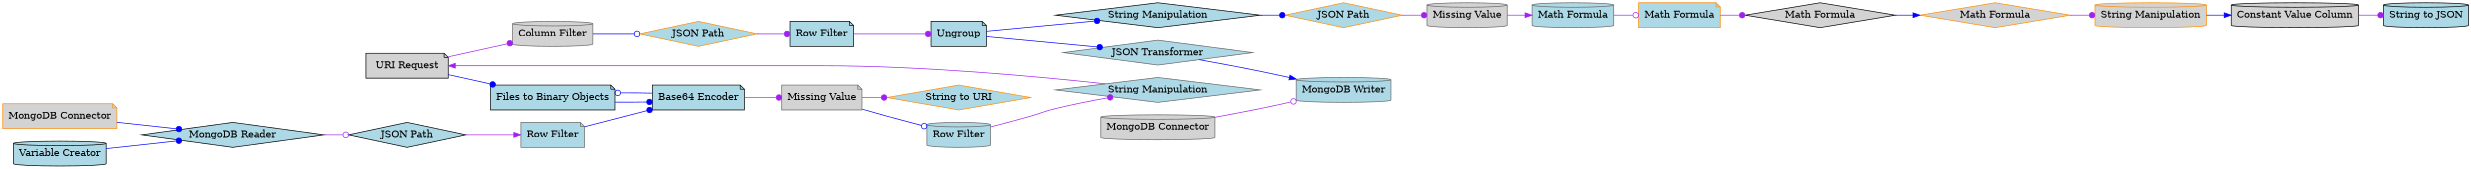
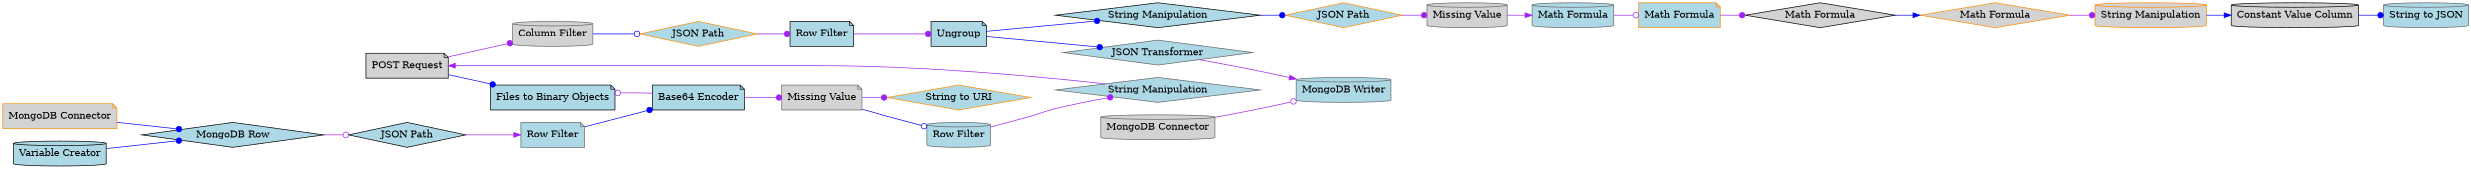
  digraph {
    rankdir=LR
    node [color=black fillcolor=lightblue shape=cylinder style=filled]
    edge [arrowhead=dot color=purple]
-   n1 [fillcolor=lightgrey label="URI Request" shape=note]
+   n1 [fillcolor=lightgrey label="POST Request" shape=note]
    n2 [color=gray40 fillcolor=lightgrey label="Column Filter"]
    n3 [label="Files to Binary Objects" shape=note]
    n4 [color=darkorange label="JSON Path" shape=diamond]
    n5 [color=gray40 label="String Manipulation" shape=diamond]
    n6 [color=gray40 label="Row Filter"]
    n7 [color=gray40 fillcolor=lightgrey label="MongoDB Connector"]
    n8 [color=gray40 label="MongoDB Writer"]
    n9 [color=darkorange fillcolor=lightgrey label="MongoDB Connector" shape=note]
-   n10 [label="MongoDB Reader" shape=diamond]
+   n10 [label="MongoDB Row" shape=diamond]
    n11 [label="JSON Path" shape=diamond]
    n12 [color=gray40 label="Row Filter" shape=note]
    n13 [label="Variable Creator"]
    n14 [label="Base64 Encoder" shape=note]
    n15 [color=gray40 fillcolor=lightgrey label="Missing Value" shape=note]
    n16 [color=darkorange label="String to URI" shape=diamond]
    n17 [label="Row Filter" shape=note]
    n18 [label=Ungroup shape=note]
    n19 [label="String Manipulation" shape=diamond]
    n20 [color=gray40 label="JSON Transformer" shape=diamond]
    n21 [color=darkorange label="JSON Path" shape=diamond]
    n22 [color=gray40 fillcolor=lightgrey label="Missing Value"]
    n23 [color=gray40 label="Math Formula"]
    n24 [color=darkorange label="Math Formula" shape=note]
    n25 [fillcolor=lightgrey label="Math Formula" shape=diamond]
    n26 [color=darkorange fillcolor=lightgrey label="Math Formula" shape=diamond]
    n27 [color=darkorange fillcolor=lightgrey label="String Manipulation"]
    n28 [fillcolor=lightgrey label="Constant Value Column"]
-   n29 [label="String to JSON"]
+   n29 [color=gray40 label="String to JSON"]
    n1 -> n2
    n1 -> n3 [color=blue]
    n2 -> n4 [arrowhead=odot color=blue]
-   n3 -> n14 [color=blue]
    n4 -> n17
    n5 -> n1 [arrowhead=normal]
    n6 -> n5
    n7 -> n8 [arrowhead=odot]
    n9 -> n10 [color=blue]
    n10 -> n11 [arrowhead=odot]
    n11 -> n12 [arrowhead=normal]
    n12 -> n14 [color=blue]
    n13 -> n10 [color=blue]
-   n14 -> n3 [arrowhead=odot color=blue]
+   n14 -> n3 [arrowhead=odot]
    n14 -> n15
    n15 -> n6 [arrowhead=odot color=blue]
    n15 -> n16
    n17 -> n18
    n18 -> n19 [color=blue]
    n18 -> n20 [color=blue]
    n19 -> n21 [color=blue]
-   n20 -> n8 [arrowhead=normal color=blue]
+   n20 -> n8 [arrowhead=normal]
    n21 -> n22
    n22 -> n23 [arrowhead=normal]
    n23 -> n24 [arrowhead=odot]
    n24 -> n25
    n25 -> n26 [arrowhead=normal color=blue]
    n26 -> n27
    n27 -> n28 [arrowhead=normal color=blue]
-   n28 -> n29
+   n28 -> n29 [color=blue]
  }
